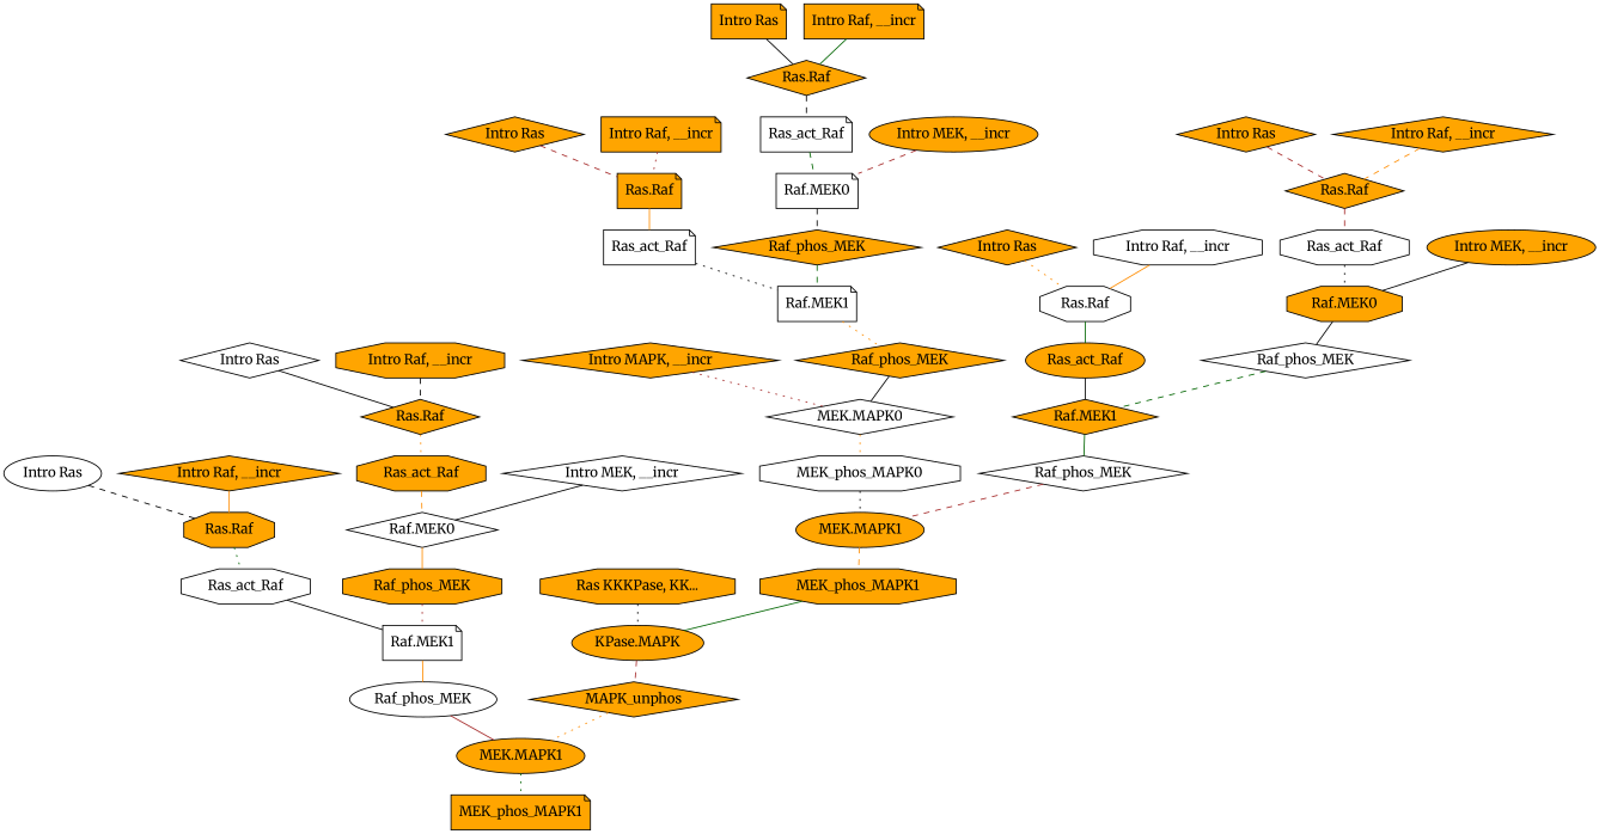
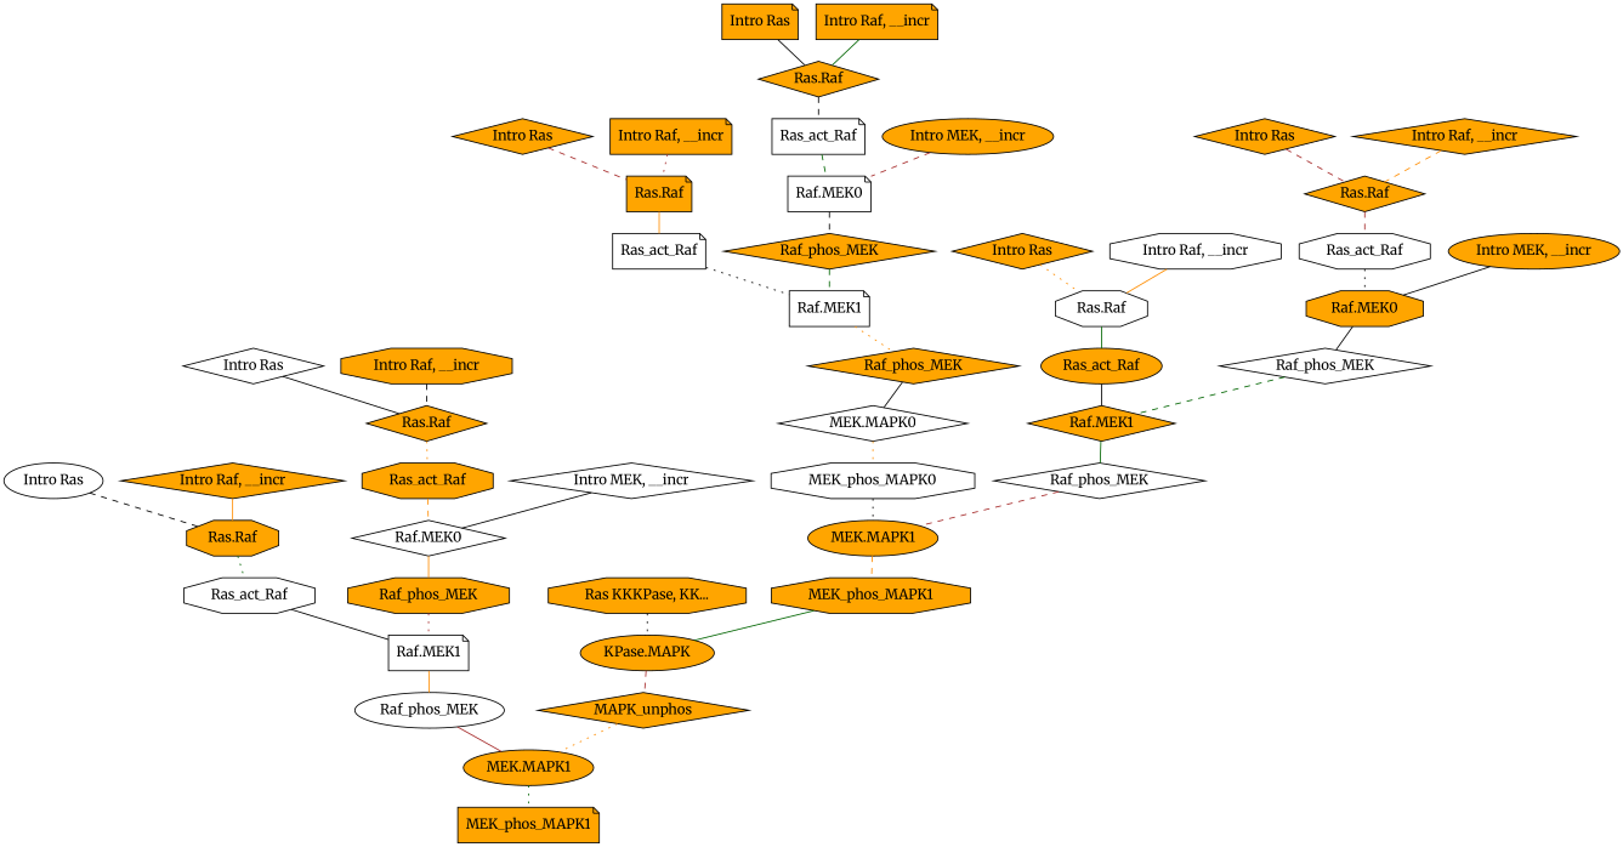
  digraph {
    fontname=Merriweather
    rankdir=TB
    ranksep=0.30
    node [fillcolor=orange fontname=Merriweather shape=diamond style=filled]
    edge [color=black dir=none fontname=Merriweather style=solid]
    n1 [fillcolor=white label="Intro Ras" shape=ellipse]
    n2 [label="Ras.Raf" shape=octagon]
    n3 [fillcolor=white label=Ras_act_Raf shape=octagon]
    n4 [fillcolor=white label="Intro Ras"]
    n5 [label="Ras.Raf"]
    n6 [label=Ras_act_Raf shape=octagon]
    n7 [label="Intro Ras"]
    n8 [label="Ras.Raf" shape=note]
    n9 [fillcolor=white label=Ras_act_Raf shape=note]
    n10 [label="Intro Ras" shape=note]
    n11 [label="Ras.Raf"]
    n12 [fillcolor=white label=Ras_act_Raf shape=note]
    n13 [label="Intro Ras"]
    n14 [fillcolor=white label="Ras.Raf" shape=octagon]
    n15 [label=Ras_act_Raf shape=ellipse]
    n16 [label="Intro Ras"]
    n17 [label="Ras.Raf"]
    n18 [fillcolor=white label=Ras_act_Raf shape=octagon]
    n19 [label="Intro Raf, __incr" shape=note]
    n20 [label="Intro Raf, __incr" shape=octagon]
    n21 [label="Intro Raf, __incr"]
    n22 [fillcolor=white label="Intro Raf, __incr" shape=octagon]
    n23 [label="Intro Raf, __incr"]
    n24 [label="Intro Raf, __incr" shape=note]
    n25 [label="Intro MEK, __incr" shape=ellipse]
    n26 [label="Raf.MEK0" shape=octagon]
    n27 [fillcolor=white label=Raf_phos_MEK]
    n28 [label="Intro MEK, __incr" shape=ellipse]
    n29 [fillcolor=white label="Raf.MEK0" shape=note]
    n30 [label=Raf_phos_MEK]
    n31 [fillcolor=white label="Intro MEK, __incr"]
    n32 [fillcolor=white label="Raf.MEK0"]
    n33 [label=Raf_phos_MEK shape=octagon]
-   n34 [label="Intro MAPK, __incr"]
    n35 [fillcolor=white label="MEK.MAPK0"]
    n36 [fillcolor=white label=MEK_phos_MAPK0 shape=octagon]
    n37 [label="Ras KKKPase, KK..." shape=octagon]
    n38 [label="KPase.MAPK" shape=ellipse]
    n39 [label=MAPK_unphos]
    n40 [fillcolor=white label="Raf.MEK1" shape=note]
    n41 [label="Raf.MEK1"]
    n42 [label=Raf_phos_MEK]
    n43 [fillcolor=white label=Raf_phos_MEK]
    n44 [fillcolor=white label="Raf.MEK1" shape=note]
    n45 [label="MEK.MAPK1" shape=ellipse]
    n46 [label=MEK_phos_MAPK1 shape=octagon]
    n47 [fillcolor=white label=Raf_phos_MEK shape=ellipse]
    n48 [label="MEK.MAPK1" shape=ellipse]
    n49 [label=MEK_phos_MAPK1 shape=note]
    n1 -> n2 [style=dashed]
    n2 -> n3 [color=darkgreen style=dotted]
    n3 -> n44
    n4 -> n5
    n5 -> n6 [color=darkorange style=dotted]
    n6 -> n32 [color=darkorange style=dashed]
    n7 -> n8 [color=brown style=dashed]
    n8 -> n9 [color=darkorange]
    n9 -> n40 [style=dotted]
    n10 -> n11
    n11 -> n12 [style=dashed]
    n12 -> n29 [color=darkgreen style=dashed]
    n13 -> n14 [color=darkorange style=dotted]
    n14 -> n15 [color=darkgreen]
    n15 -> n41
    n16 -> n17 [color=brown style=dashed]
    n17 -> n18 [color=brown style=dashed]
    n18 -> n26 [style=dotted]
    n19 -> n8 [color=brown style=dotted]
    n20 -> n5 [style=dashed]
    n21 -> n17 [color=darkorange style=dashed]
    n22 -> n14 [color=darkorange]
    n23 -> n2 [color=darkorange]
    n24 -> n11 [color=darkgreen]
    n25 -> n26
    n26 -> n27
    n27 -> n41 [color=darkgreen style=dashed]
    n28 -> n29 [color=brown style=dashed]
    n29 -> n30 [style=dashed]
    n30 -> n40 [color=darkgreen style=dashed]
    n31 -> n32
    n32 -> n33 [color=darkorange]
    n33 -> n44 [color=brown style=dotted]
-   n34 -> n35 [color=brown style=dotted]
    n35 -> n36 [color=darkorange style=dotted]
    n36 -> n45 [style=dotted]
    n37 -> n38 [style=dotted]
    n38 -> n39 [color=brown style=dashed]
    n39 -> n48 [color=darkorange style=dotted]
    n40 -> n42 [color=darkorange style=dotted]
    n41 -> n43 [color=darkgreen]
    n42 -> n35
    n43 -> n45 [color=brown style=dashed]
    n44 -> n47 [color=darkorange]
    n45 -> n46 [color=darkorange style=dashed]
    n46 -> n38 [color=darkgreen]
    n47 -> n48 [color=brown]
    n48 -> n49 [color=darkgreen style=dotted]
  }
